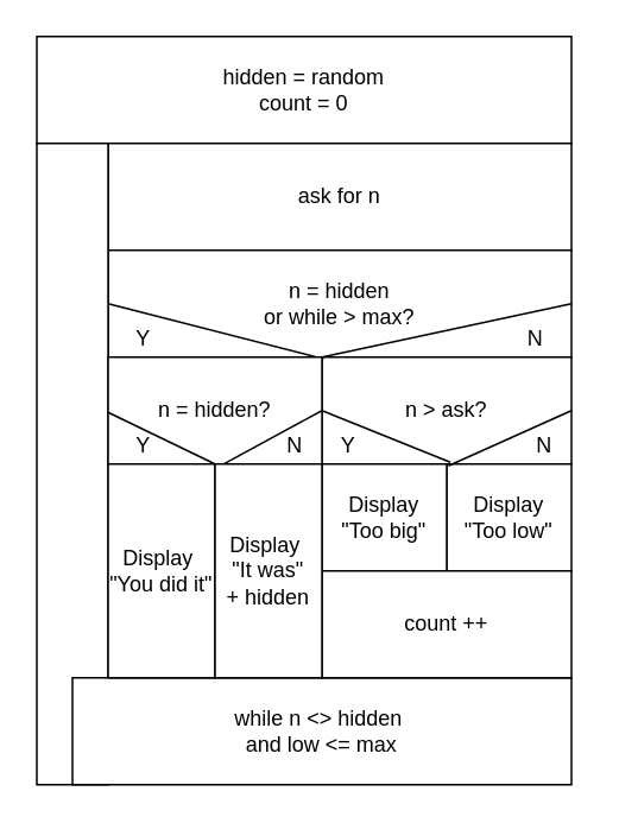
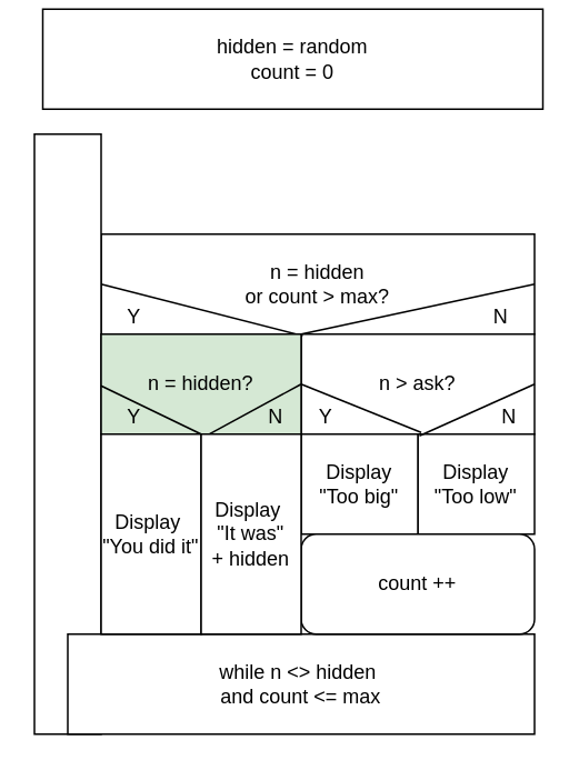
  <mxCell id="0" />
  <mxCell id="1" parent="0" />
- <mxCell id="2" value="hidden = random&lt;br&gt;count = 0" style="rounded=0;whiteSpace=wrap;html=1;" parent="1" vertex="1"><mxGeometry x="20" y="20" width="300" height="60" as="geometry" /></mxCell>
- <mxCell id="3" value="ask for n" style="rounded=0;whiteSpace=wrap;html=1;" parent="1" vertex="1"><mxGeometry x="60" y="80" width="260" height="60" as="geometry" /></mxCell>
- <mxCell id="4" value="n = hidden&lt;br&gt;or while &amp;gt; max?" style="rounded=0;whiteSpace=wrap;html=1;" parent="1" vertex="1"><mxGeometry x="60" y="140" width="260" height="60" as="geometry" /></mxCell>
+ <mxCell id="2" value="hidden = random&lt;br&gt;count = 0" style="rounded=0;whiteSpace=wrap;html=1;" parent="1" vertex="1"><mxGeometry x="25" y="5" width="300" height="60" as="geometry" /></mxCell>
+ <mxCell id="4" value="n = hidden&lt;br&gt;or count &amp;gt; max?" style="rounded=0;whiteSpace=wrap;html=1;" parent="1" vertex="1"><mxGeometry x="60" y="140" width="260" height="60" as="geometry" /></mxCell>
  <mxCell id="5" value="n &amp;gt; ask?" style="rounded=0;whiteSpace=wrap;html=1;" parent="1" vertex="1"><mxGeometry x="180" y="200" width="140" height="60" as="geometry" /></mxCell>
  <mxCell id="6" value="" style="edgeStyle=orthogonalEdgeStyle;rounded=0;orthogonalLoop=1;jettySize=auto;html=1;" edge="1" parent="1" target="13"><mxGeometry relative="1" as="geometry"><mxPoint x="90" y="260" as="sourcePoint" /></mxGeometry></mxCell>
  <mxCell id="7" value="Display&lt;br&gt;&quot;Too low&quot;&lt;br&gt;" style="rounded=0;whiteSpace=wrap;html=1;" parent="1" vertex="1"><mxGeometry x="250" y="260" width="70" height="60" as="geometry" /></mxCell>
  <mxCell id="8" value="Display&lt;br&gt;&quot;Too big&quot;" style="rounded=0;whiteSpace=wrap;html=1;" parent="1" vertex="1"><mxGeometry x="180" y="260" width="70" height="60" as="geometry" /></mxCell>
  <mxCell id="9" value="" style="endArrow=none;html=1;entryX=0;entryY=0.5;entryDx=0;entryDy=0;exitX=1.029;exitY=-0.017;exitDx=0;exitDy=0;exitPerimeter=0;" parent="1" source="8" target="5" edge="1"><mxGeometry width="50" height="50" relative="1" as="geometry"><mxPoint x="20" y="390" as="sourcePoint" /><mxPoint x="70" y="340" as="targetPoint" /></mxGeometry></mxCell>
  <mxCell id="10" value="" style="endArrow=none;html=1;entryX=0;entryY=0.5;entryDx=0;entryDy=0;exitX=0.465;exitY=1.017;exitDx=0;exitDy=0;exitPerimeter=0;" parent="1" source="4" target="4" edge="1"><mxGeometry width="50" height="50" relative="1" as="geometry"><mxPoint x="142.03" y="198.98" as="sourcePoint" /><mxPoint x="70" y="170" as="targetPoint" /></mxGeometry></mxCell>
  <mxCell id="11" value="" style="endArrow=none;html=1;entryX=1;entryY=0.5;entryDx=0;entryDy=0;" parent="1" target="4" edge="1"><mxGeometry width="50" height="50" relative="1" as="geometry"><mxPoint x="180" y="200" as="sourcePoint" /><mxPoint x="70" y="180" as="targetPoint" /></mxGeometry></mxCell>
  <mxCell id="12" value="" style="endArrow=none;html=1;entryX=1;entryY=0.5;entryDx=0;entryDy=0;exitX=0.014;exitY=0.017;exitDx=0;exitDy=0;exitPerimeter=0;" parent="1" source="7" target="5" edge="1"><mxGeometry width="50" height="50" relative="1" as="geometry"><mxPoint x="262.03" y="268.98" as="sourcePoint" /><mxPoint x="190" y="240" as="targetPoint" /></mxGeometry></mxCell>
  <mxCell id="13" value="Y" style="text;html=1;strokeColor=none;fillColor=none;align=center;verticalAlign=middle;whiteSpace=wrap;rounded=0;" parent="1" vertex="1"><mxGeometry x="60" y="180" width="40" height="20" as="geometry" /></mxCell>
  <mxCell id="14" value="Y" style="text;html=1;strokeColor=none;fillColor=none;align=center;verticalAlign=middle;whiteSpace=wrap;rounded=0;" parent="1" vertex="1"><mxGeometry x="175" y="240" width="40" height="20" as="geometry" /></mxCell>
  <mxCell id="15" value="N" style="text;html=1;strokeColor=none;fillColor=none;align=center;verticalAlign=middle;whiteSpace=wrap;rounded=0;" parent="1" vertex="1"><mxGeometry x="280" y="180" width="40" height="20" as="geometry" /></mxCell>
  <mxCell id="16" value="N" style="text;html=1;strokeColor=none;fillColor=none;align=center;verticalAlign=middle;whiteSpace=wrap;rounded=0;" parent="1" vertex="1"><mxGeometry x="285" y="240" width="40" height="20" as="geometry" /></mxCell>
  <mxCell id="17" value="" style="rounded=0;whiteSpace=wrap;html=1;" parent="1" vertex="1"><mxGeometry x="20" y="80" width="40" height="360" as="geometry" /></mxCell>
- <mxCell id="18" value="while n &amp;lt;&amp;gt; hidden&amp;nbsp;&lt;br&gt;and low &amp;lt;= max" style="rounded=0;whiteSpace=wrap;html=1;" parent="1" vertex="1"><mxGeometry x="40" y="380" width="280" height="60" as="geometry" /></mxCell>
- <mxCell id="19" value="n = hidden?" style="rounded=0;whiteSpace=wrap;html=1;" vertex="1" parent="1"><mxGeometry x="60" y="200" width="120" height="60" as="geometry" /></mxCell>
- <mxCell id="20" value="count ++" style="rounded=0;whiteSpace=wrap;html=1;" vertex="1" parent="1"><mxGeometry x="180" y="320" width="140" height="60" as="geometry" /></mxCell>
+ <mxCell id="18" value="while n &amp;lt;&amp;gt; hidden&amp;nbsp;&lt;br&gt;and count &amp;lt;= max" style="rounded=0;whiteSpace=wrap;html=1;" parent="1" vertex="1"><mxGeometry x="40" y="380" width="280" height="60" as="geometry" /></mxCell>
+ <mxCell id="19" value="n = hidden?" style="rounded=0;whiteSpace=wrap;html=1;fillColor=#d5e8d4;" vertex="1" parent="1"><mxGeometry x="60" y="200" width="120" height="60" as="geometry" /></mxCell>
+ <mxCell id="20" value="count ++" style="whiteSpace=wrap;html=1;rounded=1;" vertex="1" parent="1"><mxGeometry x="180" y="320" width="140" height="60" as="geometry" /></mxCell>
  <mxCell id="21" value="" style="endArrow=none;html=1;entryX=0;entryY=0.5;entryDx=0;entryDy=0;" edge="1" parent="1"><mxGeometry width="50" height="50" relative="1" as="geometry"><mxPoint x="120" y="260" as="sourcePoint" /><mxPoint x="60" y="231" as="targetPoint" /></mxGeometry></mxCell>
  <mxCell id="22" value="" style="endArrow=none;html=1;entryX=1;entryY=0.5;entryDx=0;entryDy=0;exitX=1.017;exitY=0.017;exitDx=0;exitDy=0;exitPerimeter=0;" edge="1" parent="1" target="19"><mxGeometry width="50" height="50" relative="1" as="geometry"><mxPoint x="121.02" y="262.04" as="sourcePoint" /><mxPoint x="189.5" y="234.5" as="targetPoint" /></mxGeometry></mxCell>
  <mxCell id="23" value="Y" style="text;html=1;strokeColor=none;fillColor=none;align=center;verticalAlign=middle;whiteSpace=wrap;rounded=0;" vertex="1" parent="1"><mxGeometry x="60" y="240" width="40" height="20" as="geometry" /></mxCell>
  <mxCell id="24" value="N" style="text;html=1;strokeColor=none;fillColor=none;align=center;verticalAlign=middle;whiteSpace=wrap;rounded=0;" vertex="1" parent="1"><mxGeometry x="145" y="240" width="40" height="20" as="geometry" /></mxCell>
  <mxCell id="25" value="Display&amp;nbsp;&lt;br&gt;&quot;You did it&quot;" style="rounded=0;whiteSpace=wrap;html=1;" vertex="1" parent="1"><mxGeometry x="60" y="260" width="60" height="120" as="geometry" /></mxCell>
  <mxCell id="26" value="Display&amp;nbsp;&lt;br&gt;&quot;It was&quot;&lt;br&gt;+ hidden" style="rounded=0;whiteSpace=wrap;html=1;" vertex="1" parent="1"><mxGeometry x="120" y="260" width="60" height="120" as="geometry" /></mxCell>
